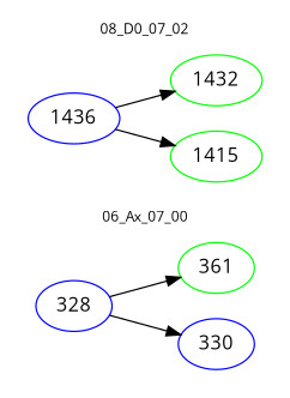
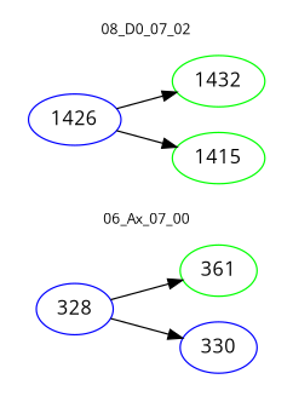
  digraph {
    fontname="Open Sans"
    rankdir=LR
    node [color=blue fontname="Open Sans"]
    edge [color=black fontname="Open Sans"]
    n1 [label=328]
    n2 [label=330]
    n3 [color=green label=361]
-   n4 [label=1436]
+   n4 [label=1426]
    n5 [color=green label=1415]
    n6 [color=green label=1432]
    subgraph cluster_1 {
      color=white
      fontsize=10
      label="06_Ax_07_00"
      n1
      n2
      n3
    }
    subgraph cluster_2 {
      color=white
      fontsize=10
      label="08_D0_07_02"
      n4
      n5
      n6
    }
    n1 -> n2
    n1 -> n3
    n4 -> n5
    n4 -> n6
  }
